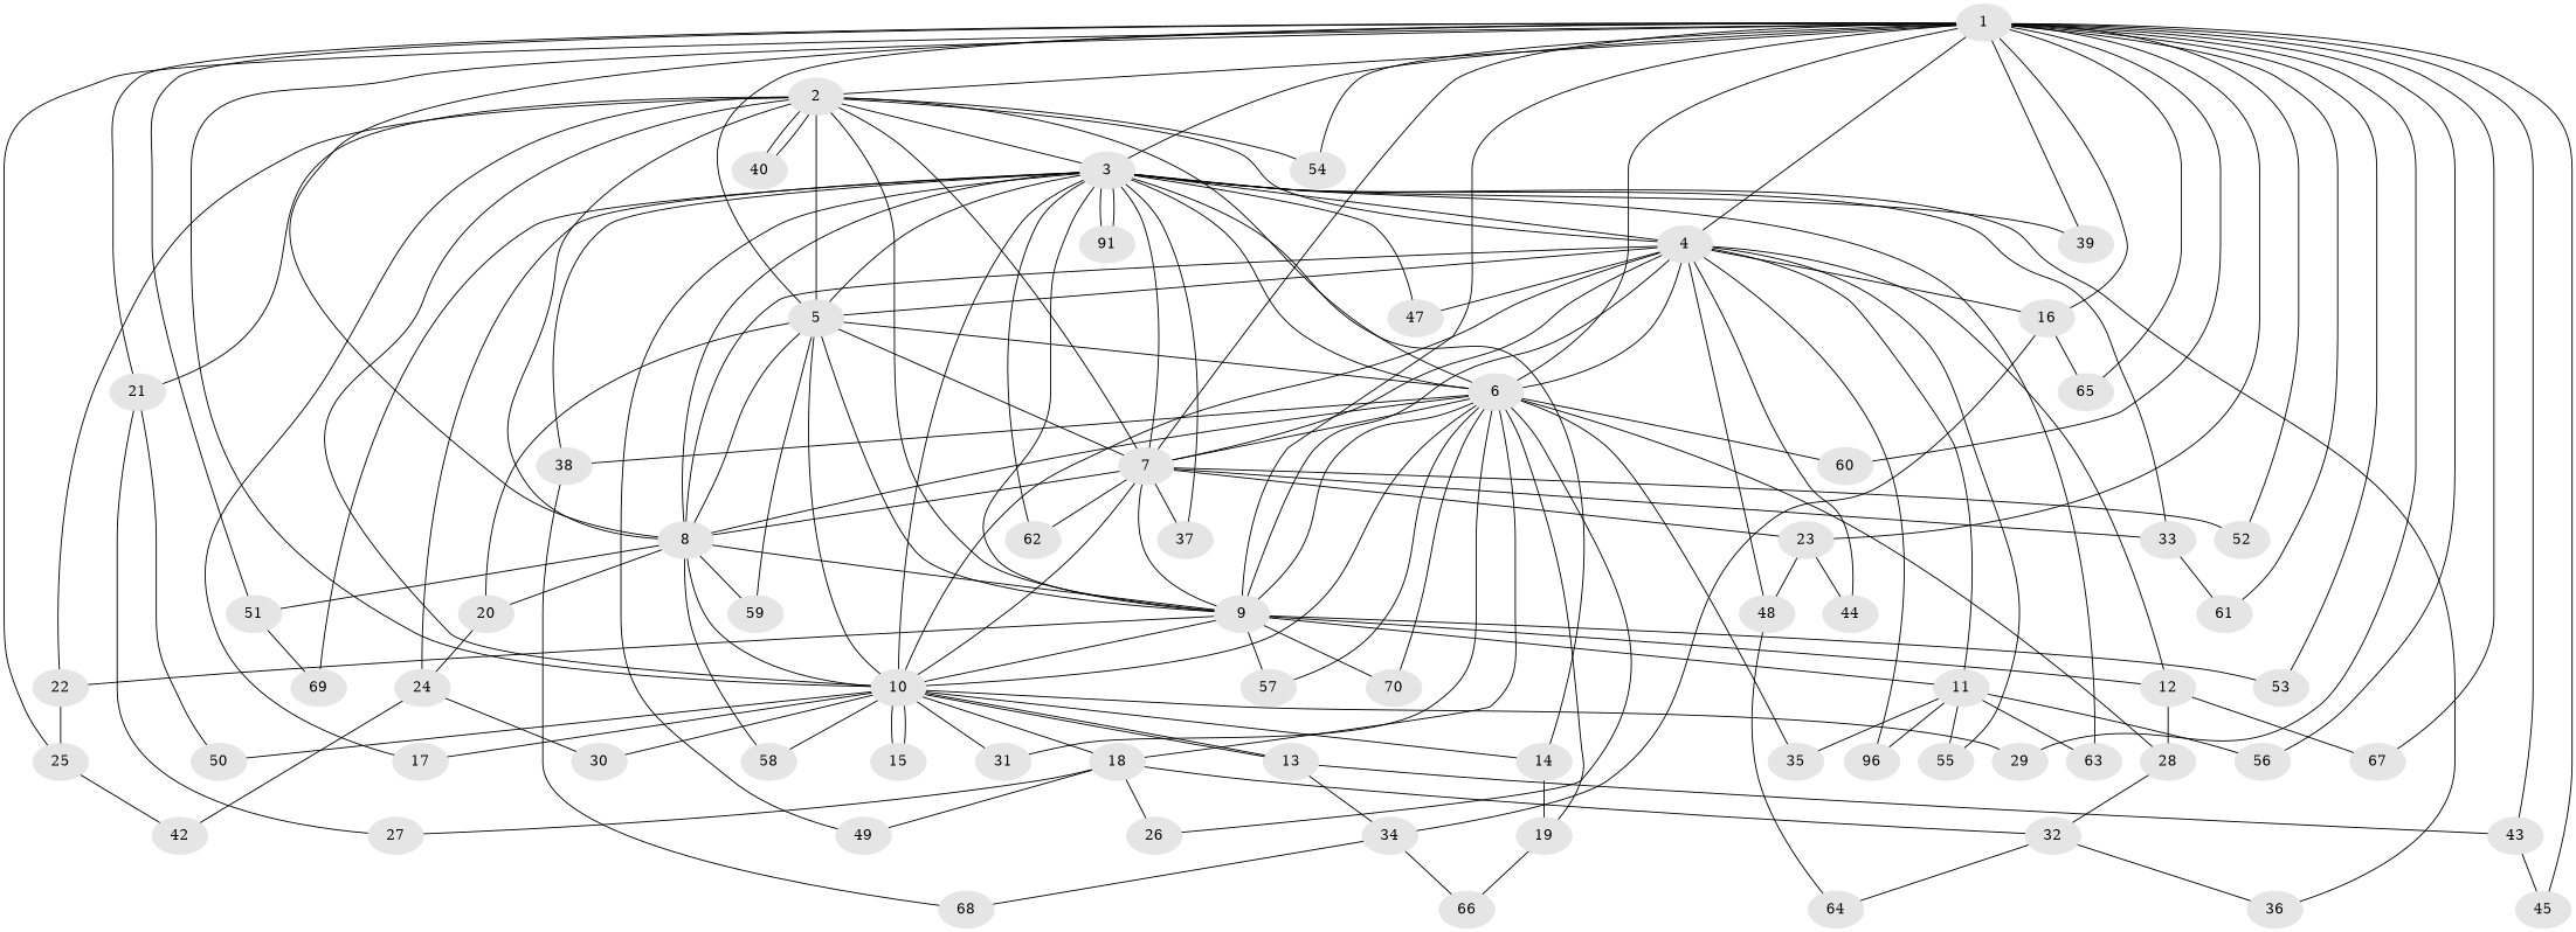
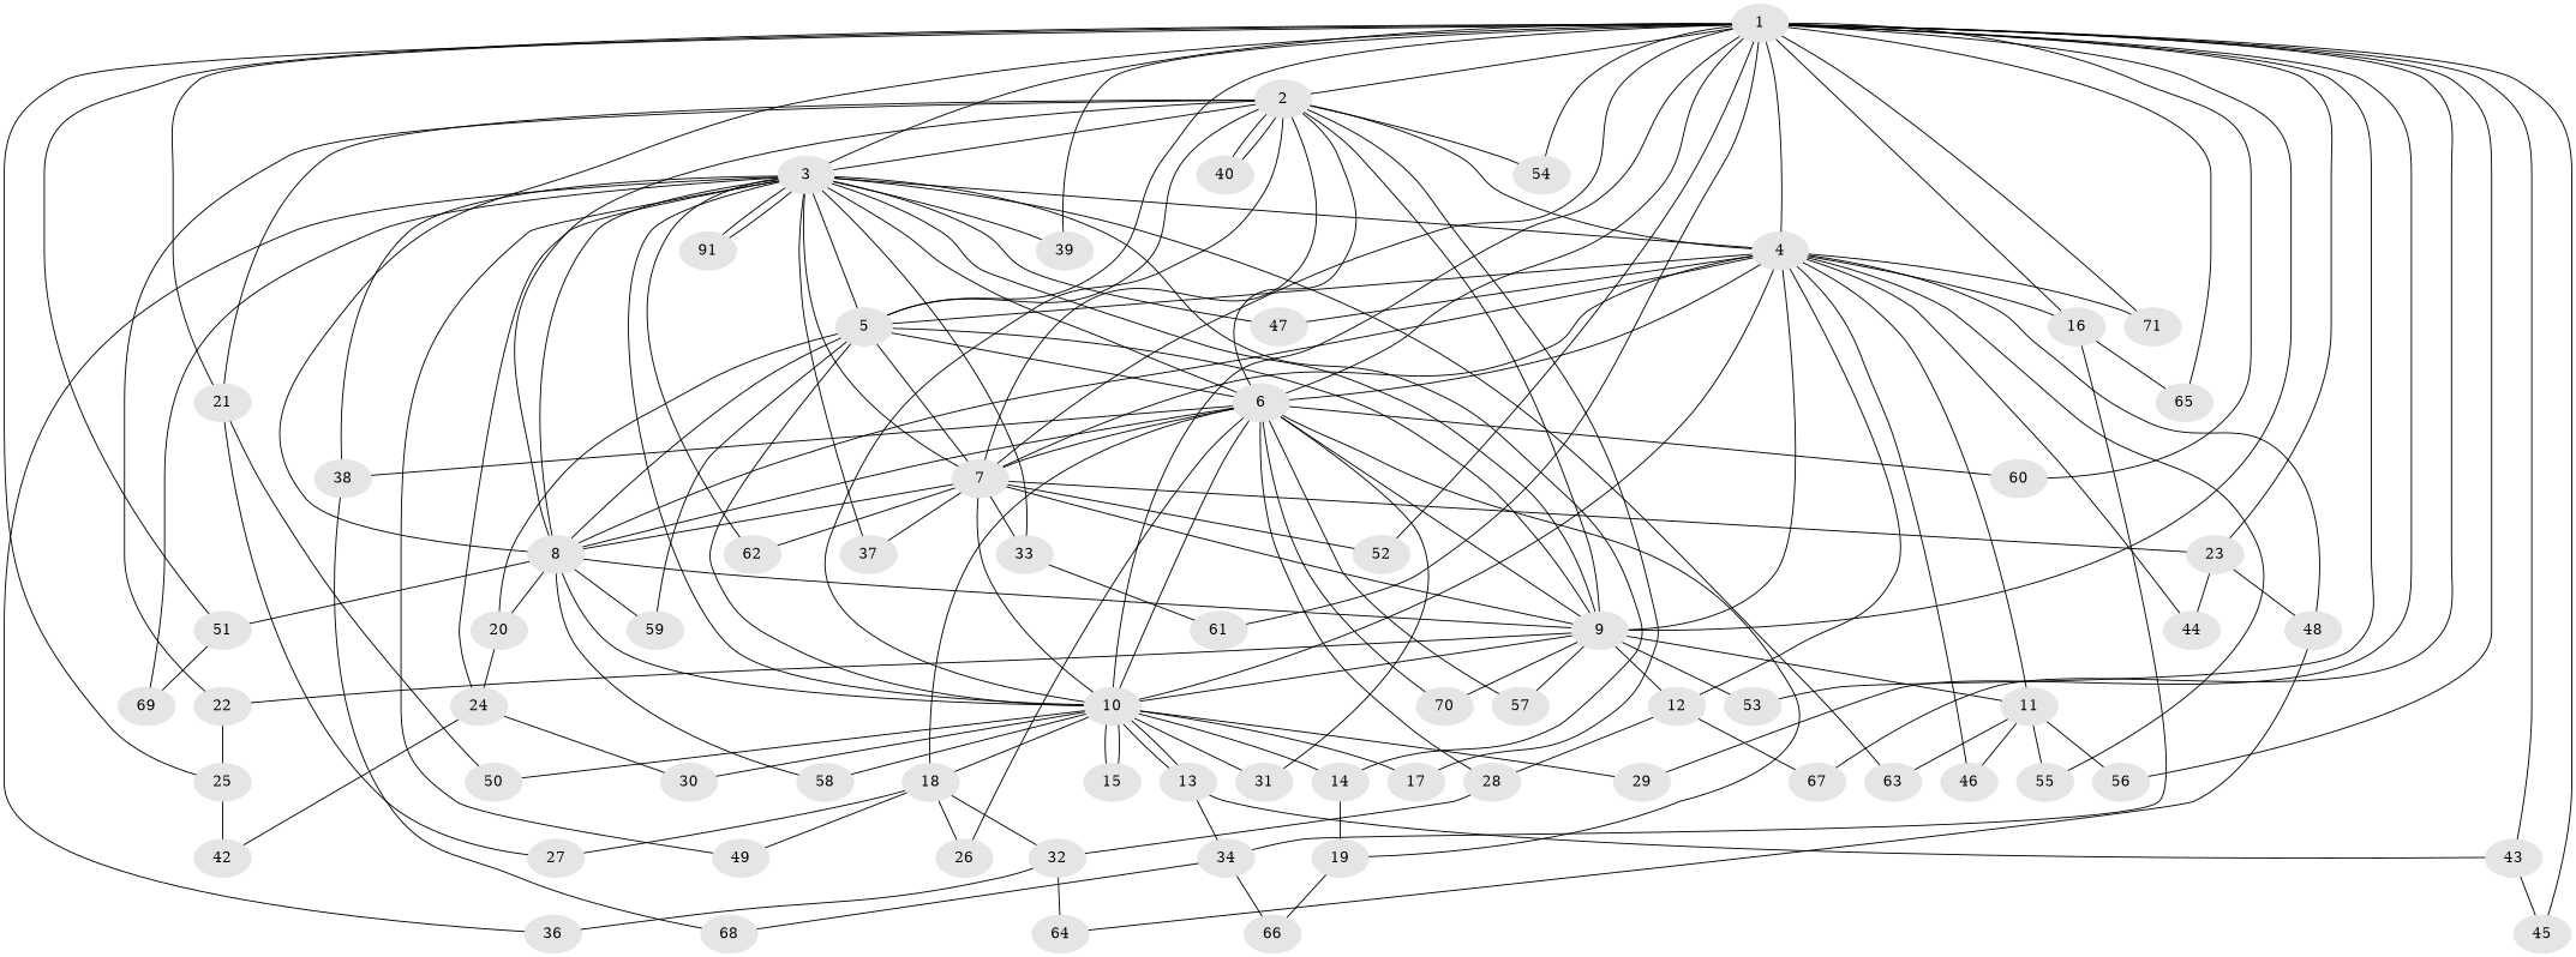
  graph {
    node [color=gray90 style=filled]
    1
    2
    3
    4
    5
    6
    7
    8
    9
    10
    16
    21
    23
    25
    29
    39
    43
    45
    51
    52
    53
    54
    56
    60
    61
    65
    67
+   71
    17
    22
    40
    14
    24
    33
    36
    37
    38
    n38 [label=91]
    47
    49
    62
    63
    69
    11
    12
    44
-   46 [label=96]
+   46
    48
    55
    20
    59
    18
    19
    26
    28
    31
-   35
    57
    70
    58
    13
    15
    30
    50
    34
    27
    42
    68
    64
    32
    66
    1 -- 2
    1 -- 3
    1 -- 4
    1 -- 5
    1 -- 6
    1 -- 7
    1 -- 8
    1 -- 9
    1 -- 10
    1 -- 16
    1 -- 21
    1 -- 23
    1 -- 25
    1 -- 29
    1 -- 39
    1 -- 43
    1 -- 45
    1 -- 51
    1 -- 52
    1 -- 53
    1 -- 54
    1 -- 56
    1 -- 60
    1 -- 61
    1 -- 65
    1 -- 67
+   1 -- 71
    2 -- 3
    2 -- 4
    2 -- 5
    2 -- 6
    2 -- 7
    2 -- 8
    2 -- 9
    2 -- 10
    2 -- 21
    2 -- 54
    2 -- 17
    2 -- 22
    2 -- 40
    2 -- 40
    3 -- 4
    3 -- 5
    3 -- 6
    3 -- 7
    3 -- 8
    3 -- 9
    3 -- 10
    3 -- 39
    3 -- 14
    3 -- 24
    3 -- 33
    3 -- 36
    3 -- 37
    3 -- 38
    3 -- n38
    3 -- n38
    3 -- 47
    3 -- 49
    3 -- 62
    3 -- 63
    3 -- 69
    4 -- 5
    4 -- 6
    4 -- 7
    4 -- 8
    4 -- 9
    4 -- 10
    4 -- 16
+   4 -- 71
    4 -- 47
    4 -- 11
    4 -- 12
    4 -- 44
    4 -- 46
    4 -- 48
    4 -- 55
    5 -- 6
    5 -- 7
    5 -- 8
    5 -- 9
    5 -- 10
    5 -- 20
    5 -- 59
    6 -- 7
    6 -- 8
    6 -- 9
    6 -- 10
    6 -- 60
    6 -- 38
    6 -- 18
    6 -- 19
    6 -- 26
    6 -- 28
    6 -- 31
-   6 -- 35
    6 -- 57
    6 -- 70
    7 -- 8
    7 -- 9
    7 -- 10
    7 -- 23
    7 -- 52
    7 -- 33
    7 -- 37
    7 -- 62
    8 -- 9
    8 -- 10
    8 -- 51
    8 -- 20
    8 -- 59
    8 -- 58
    9 -- 10
    9 -- 53
    9 -- 22
    9 -- 11
    9 -- 12
    9 -- 57
    9 -- 70
    10 -- 29
    10 -- 17
    10 -- 14
    10 -- 18
    10 -- 31
    10 -- 58
    10 -- 13
    10 -- 13
    10 -- 15
    10 -- 15
    10 -- 30
    10 -- 50
    16 -- 65
    16 -- 34
    21 -- 50
    21 -- 27
    23 -- 44
    23 -- 48
    25 -- 42
    43 -- 45
    51 -- 69
    22 -- 25
    14 -- 19
    24 -- 30
    24 -- 42
    33 -- 61
    38 -- 68
    11 -- 56
    11 -- 63
    11 -- 46
    11 -- 55
-   11 -- 35
    12 -- 67
    12 -- 28
    48 -- 64
    20 -- 24
    18 -- 49
    18 -- 26
    18 -- 27
    18 -- 32
    19 -- 66
    28 -- 32
    13 -- 43
    13 -- 34
    34 -- 68
    34 -- 66
    32 -- 36
    32 -- 64
  }
